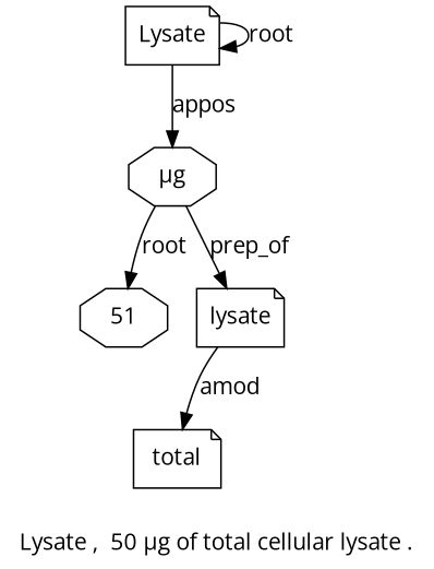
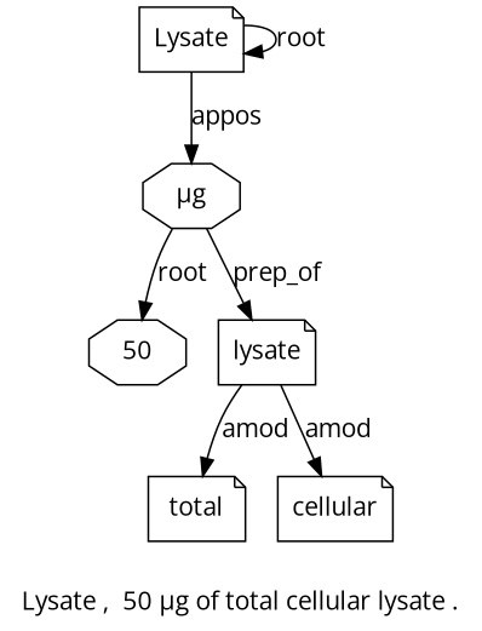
  digraph {
    fontname="Open Sans"
    label="Lysate ,  50 μg of total cellular lysate ."
    node [fillcolor=white fontname="Open Sans" shape=note style=filled]
    edge [fontname="Open Sans"]
    n1 [label=Lysate]
    n2 [label="μg" shape=octagon]
-   n3 [label=51 shape=octagon]
+   n3 [label=50 shape=octagon]
    n4 [label=lysate]
    n5 [label=total]
+   n6 [label=cellular]
    n1 -> n1 [label=root]
    n1 -> n2 [label=appos]
    n2 -> n3 [label=root]
    n2 -> n4 [label=prep_of]
    n4 -> n5 [label=amod]
+   n4 -> n6 [label=amod]
  }
